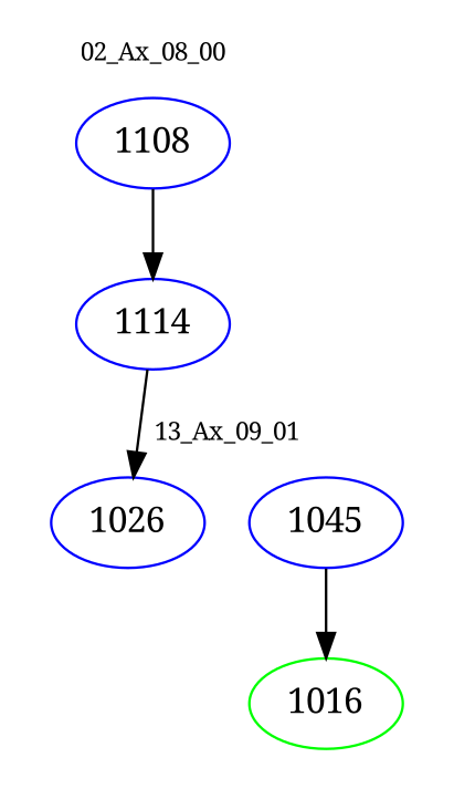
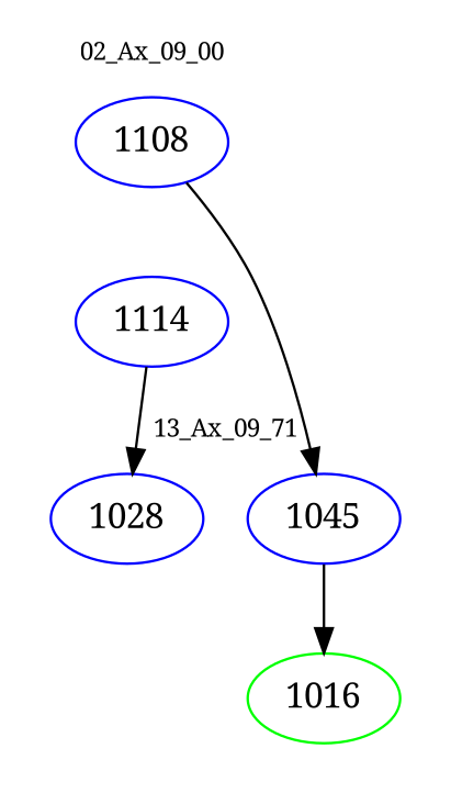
  digraph {
    fontname="Noto Serif"
    node [color=blue fontname="Noto Serif"]
    edge [color=black fontname="Noto Serif"]
    n1 [label=1108]
    n2 [label=1114]
    n3 [label=1045]
    n4 [color=green label=1016]
-   n5 [label=1026]
+   n5 [label=1028]
    subgraph cluster_1 {
      color=white
      fontsize=10
-     label="02_Ax_08_00"
+     label="02_Ax_09_00"
      n1
      n2
    }
    subgraph cluster_2 {
      color=white
      fontsize=10
-     label="13_Ax_09_01"
+     label="13_Ax_09_71"
      n3
      n4
      n5
    }
-   n1 -> n2
+   n1 -> n3
    n2 -> n5
    n3 -> n4
  }
